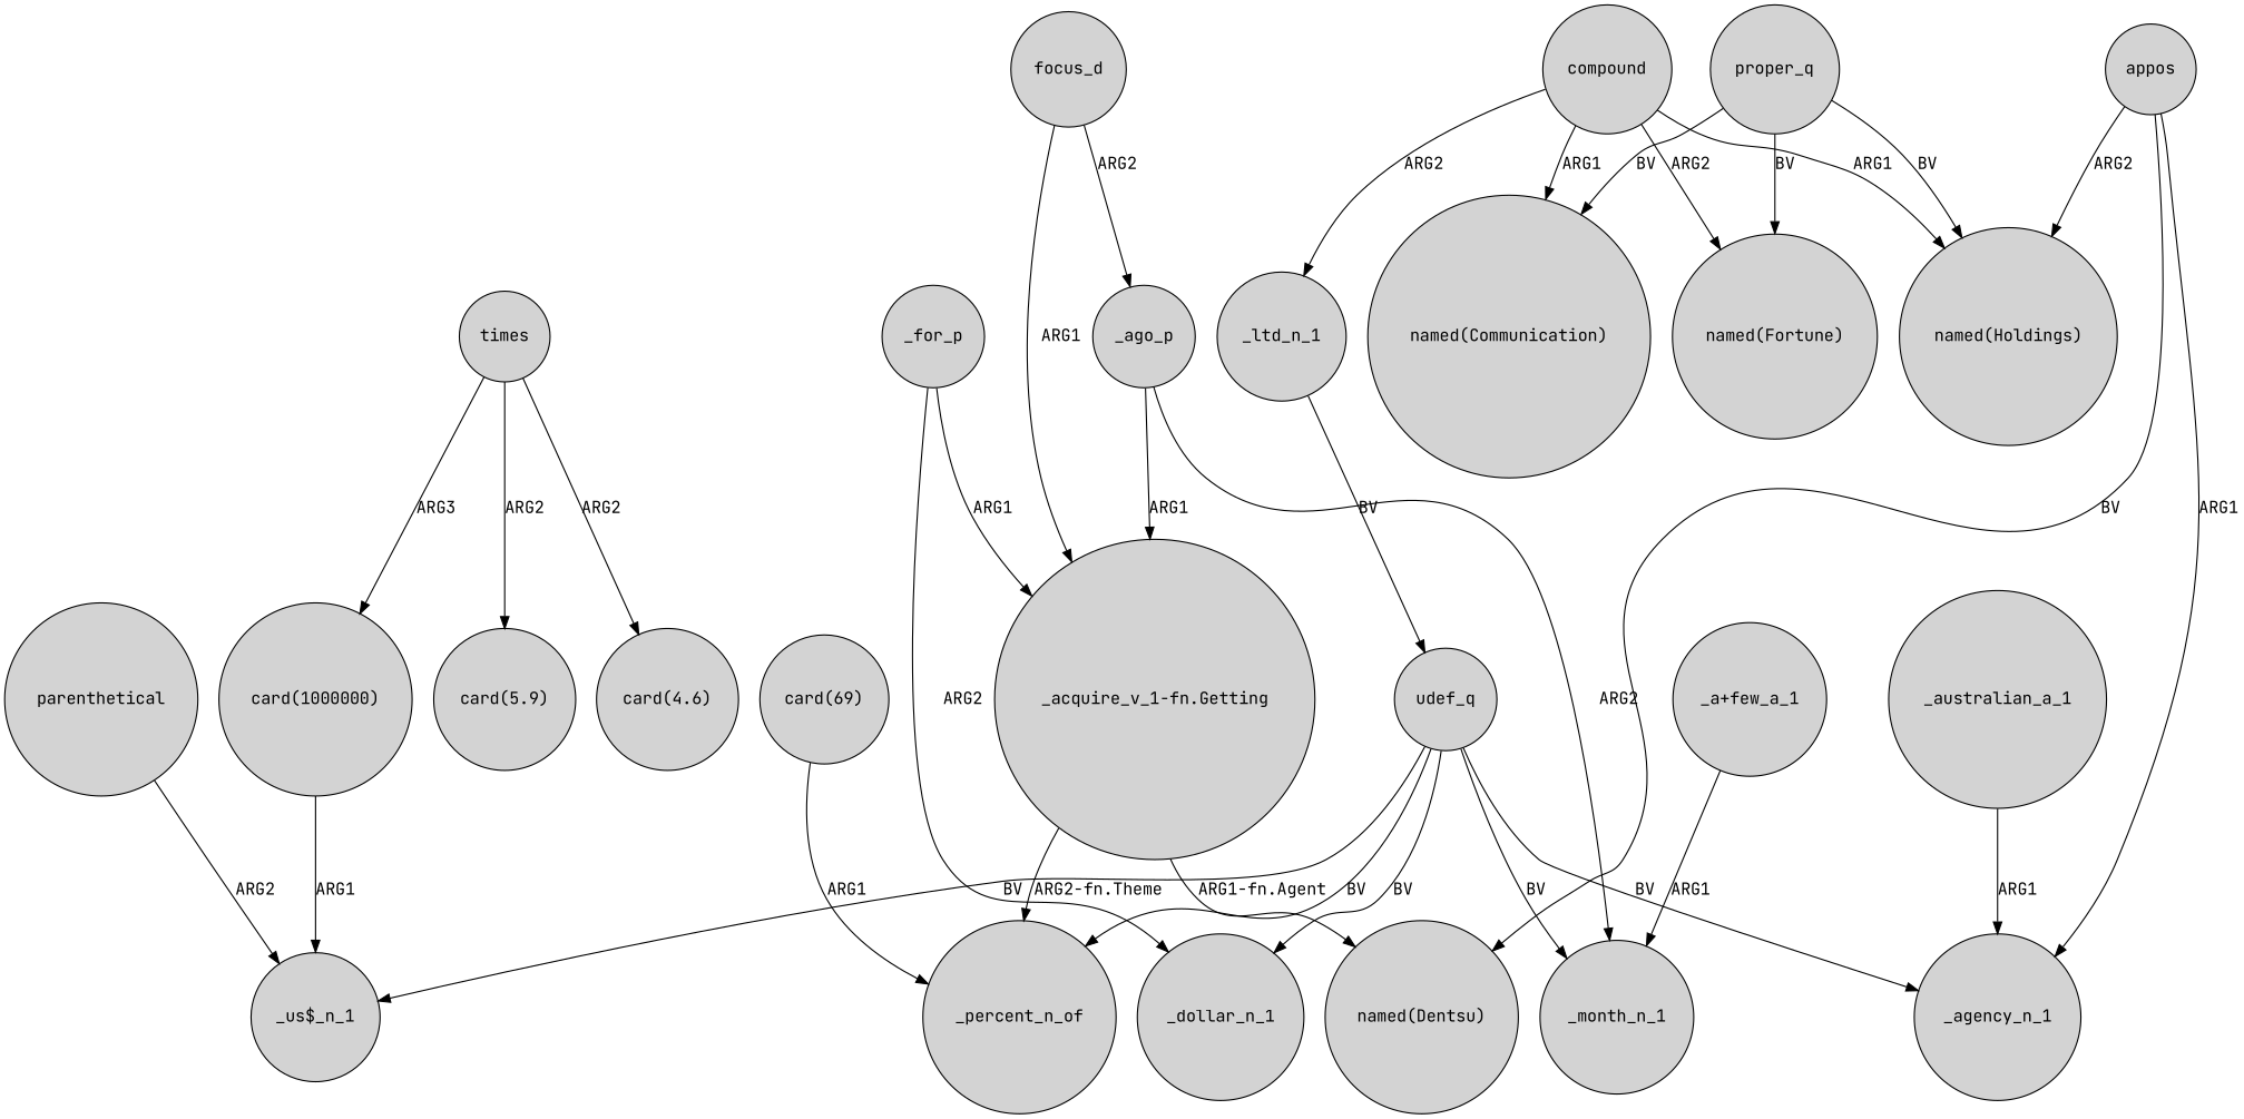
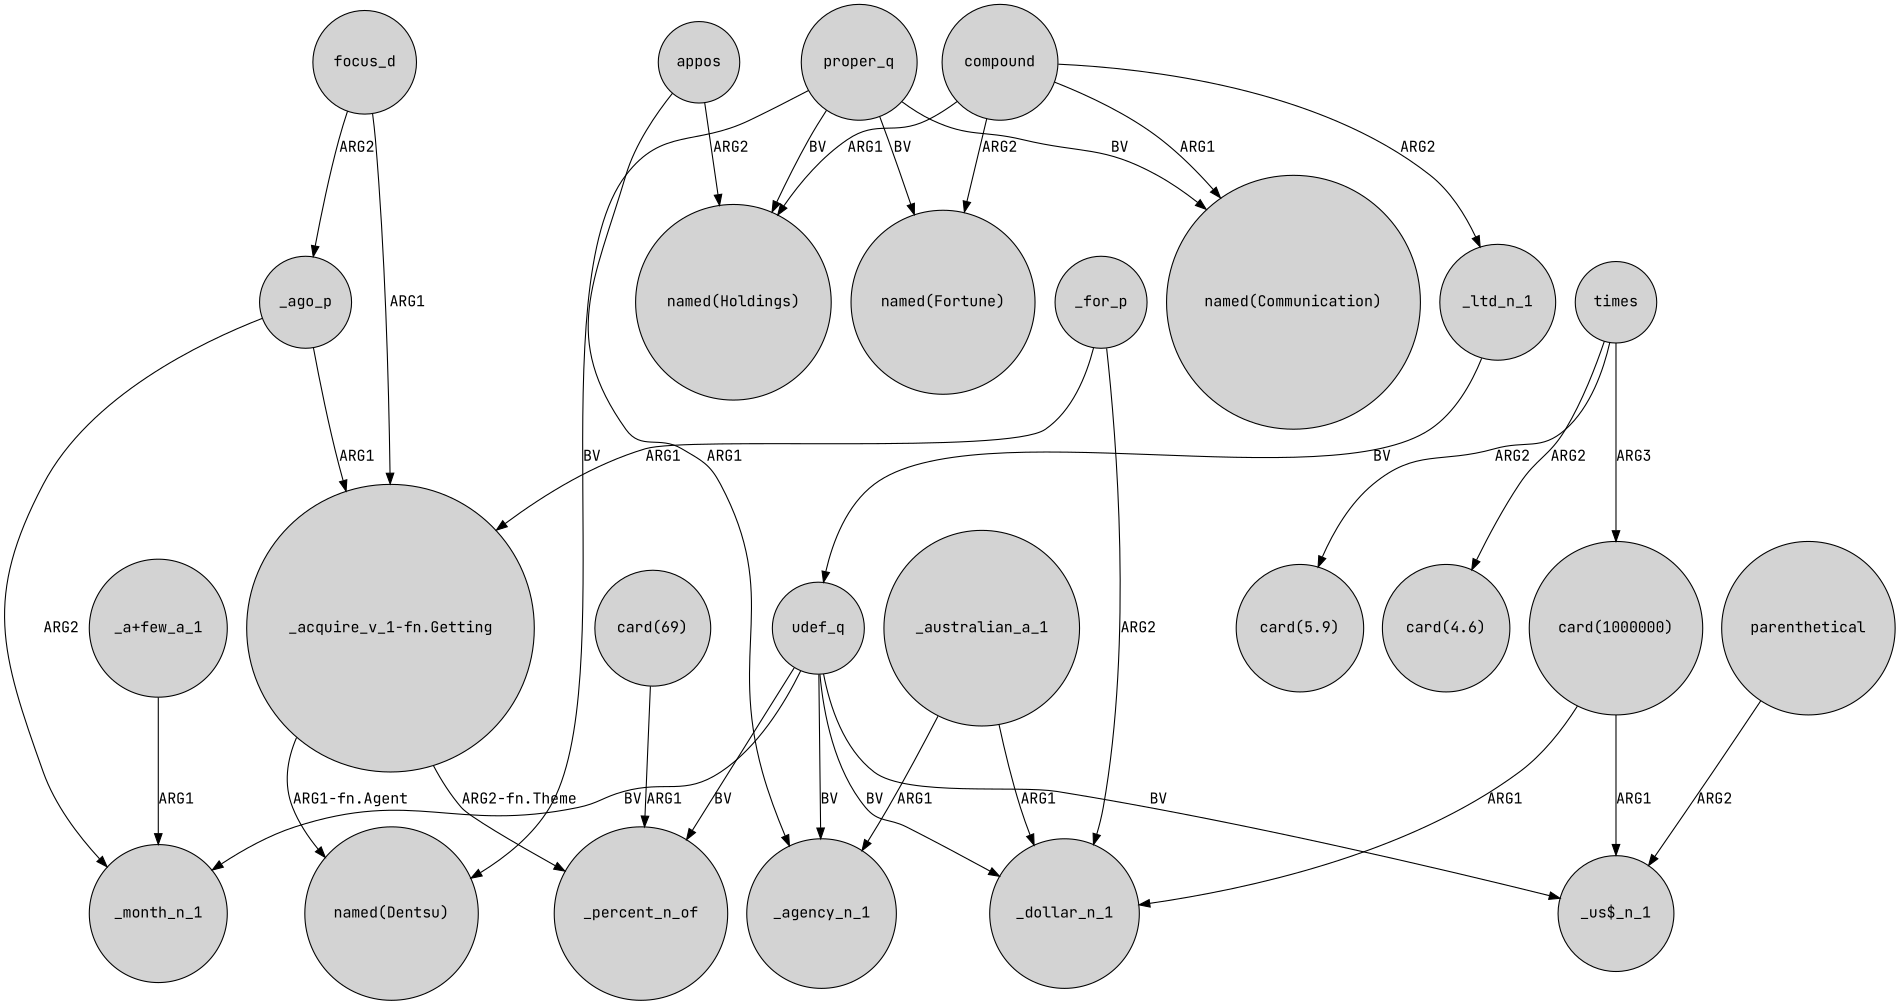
  digraph {
    fontname="JetBrains Mono"
    node [fontname="JetBrains Mono" shape=circle style=filled]
    edge [fontname="JetBrains Mono"]
    parenthetical
    "_us$_n_1"
    "card(1000000)"
    _dollar_n_1
    "_acquire_v_1-fn.Getting"
    _percent_n_of
    "named(Dentsu)"
    proper_q
    "named(Holdings)"
    "named(Communication)"
    "named(Fortune)"
    _for_p
    compound
    _ltd_n_1
    udef_q
    _month_n_1
    _agency_n_1
    times
    "card(4.6)"
    "card(5.9)"
    _australian_a_1
    _ago_p
    focus_d
    appos
    "_a+few_a_1"
    "card(69)"
    parenthetical -> "_us$_n_1" [label=ARG2]
    "card(1000000)" -> "_us$_n_1" [label=ARG1]
+   "card(1000000)" -> _dollar_n_1 [label=ARG1]
    "_acquire_v_1-fn.Getting" -> _percent_n_of [label="ARG2-fn.Theme"]
    "_acquire_v_1-fn.Getting" -> "named(Dentsu)" [label="ARG1-fn.Agent"]
-   appos -> "named(Dentsu)" [label=BV]
+   proper_q -> "named(Dentsu)" [label=BV]
    proper_q -> "named(Holdings)" [label=BV]
    proper_q -> "named(Communication)" [label=BV]
    proper_q -> "named(Fortune)" [label=BV]
    _for_p -> _dollar_n_1 [label=ARG2]
    _for_p -> "_acquire_v_1-fn.Getting" [label=ARG1]
    compound -> "named(Holdings)" [label=ARG1]
    compound -> "named(Communication)" [label=ARG1]
    compound -> "named(Fortune)" [label=ARG2]
    compound -> _ltd_n_1 [label=ARG2]
    _ltd_n_1 -> udef_q [label=BV]
    udef_q -> "_us$_n_1" [label=BV]
    udef_q -> _dollar_n_1 [label=BV]
    udef_q -> _percent_n_of [label=BV]
    udef_q -> _month_n_1 [label=BV]
    udef_q -> _agency_n_1 [label=BV]
    times -> "card(1000000)" [label=ARG3]
    times -> "card(4.6)" [label=ARG2]
    times -> "card(5.9)" [label=ARG2]
+   _australian_a_1 -> _dollar_n_1 [label=ARG1]
    _australian_a_1 -> _agency_n_1 [label=ARG1]
    _ago_p -> "_acquire_v_1-fn.Getting" [label=ARG1]
    _ago_p -> _month_n_1 [label=ARG2]
    focus_d -> "_acquire_v_1-fn.Getting" [label=ARG1]
    focus_d -> _ago_p [label=ARG2]
    appos -> "named(Holdings)" [label=ARG2]
    appos -> _agency_n_1 [label=ARG1]
    "_a+few_a_1" -> _month_n_1 [label=ARG1]
    "card(69)" -> _percent_n_of [label=ARG1]
  }
